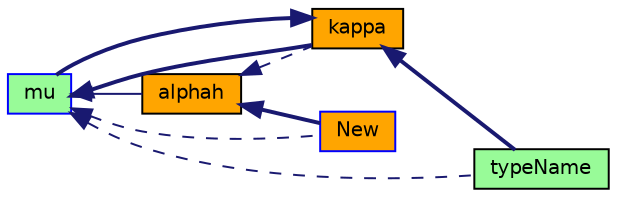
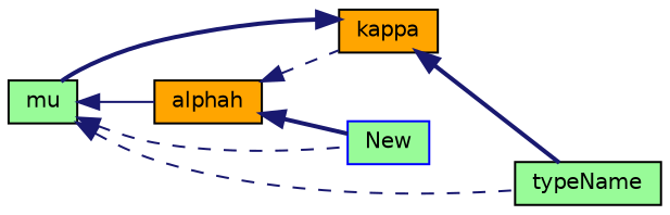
  digraph {
    rankdir=LR
    node [color=black fillcolor=orange fontname=Helvetica fontsize=10 shape=record style=filled]
    edge [color=midnightblue dir=back fontname=Helvetica fontsize=10 labelfontname=Helvetica labelfontsize=10 style=bold]
-   n1 [color=blue fillcolor=palegreen fontcolor=black height=0.2 label=mu width=0.4]
+   n1 [fillcolor=palegreen fontcolor=black height=0.2 label=mu width=0.4]
    n2 [height=0.2 label=alphah width=0.4]
    n3 [fillcolor=palegreen height=0.2 label=typeName width=0.4]
    n4 [height=0.2 label=kappa width=0.4]
-   n5 [color=blue height=0.2 label=New width=0.4]
+   n5 [color=blue fillcolor=palegreen height=0.2 label=New width=0.4]
    n1 -> n2 [style=solid]
    n1 -> n3 [style=dashed]
-   n1 -> n4
    n1 -> n5 [style=dashed]
    n2 -> n4 [style=dashed]
    n2 -> n5
    n4 -> n1
    n4 -> n3
  }
